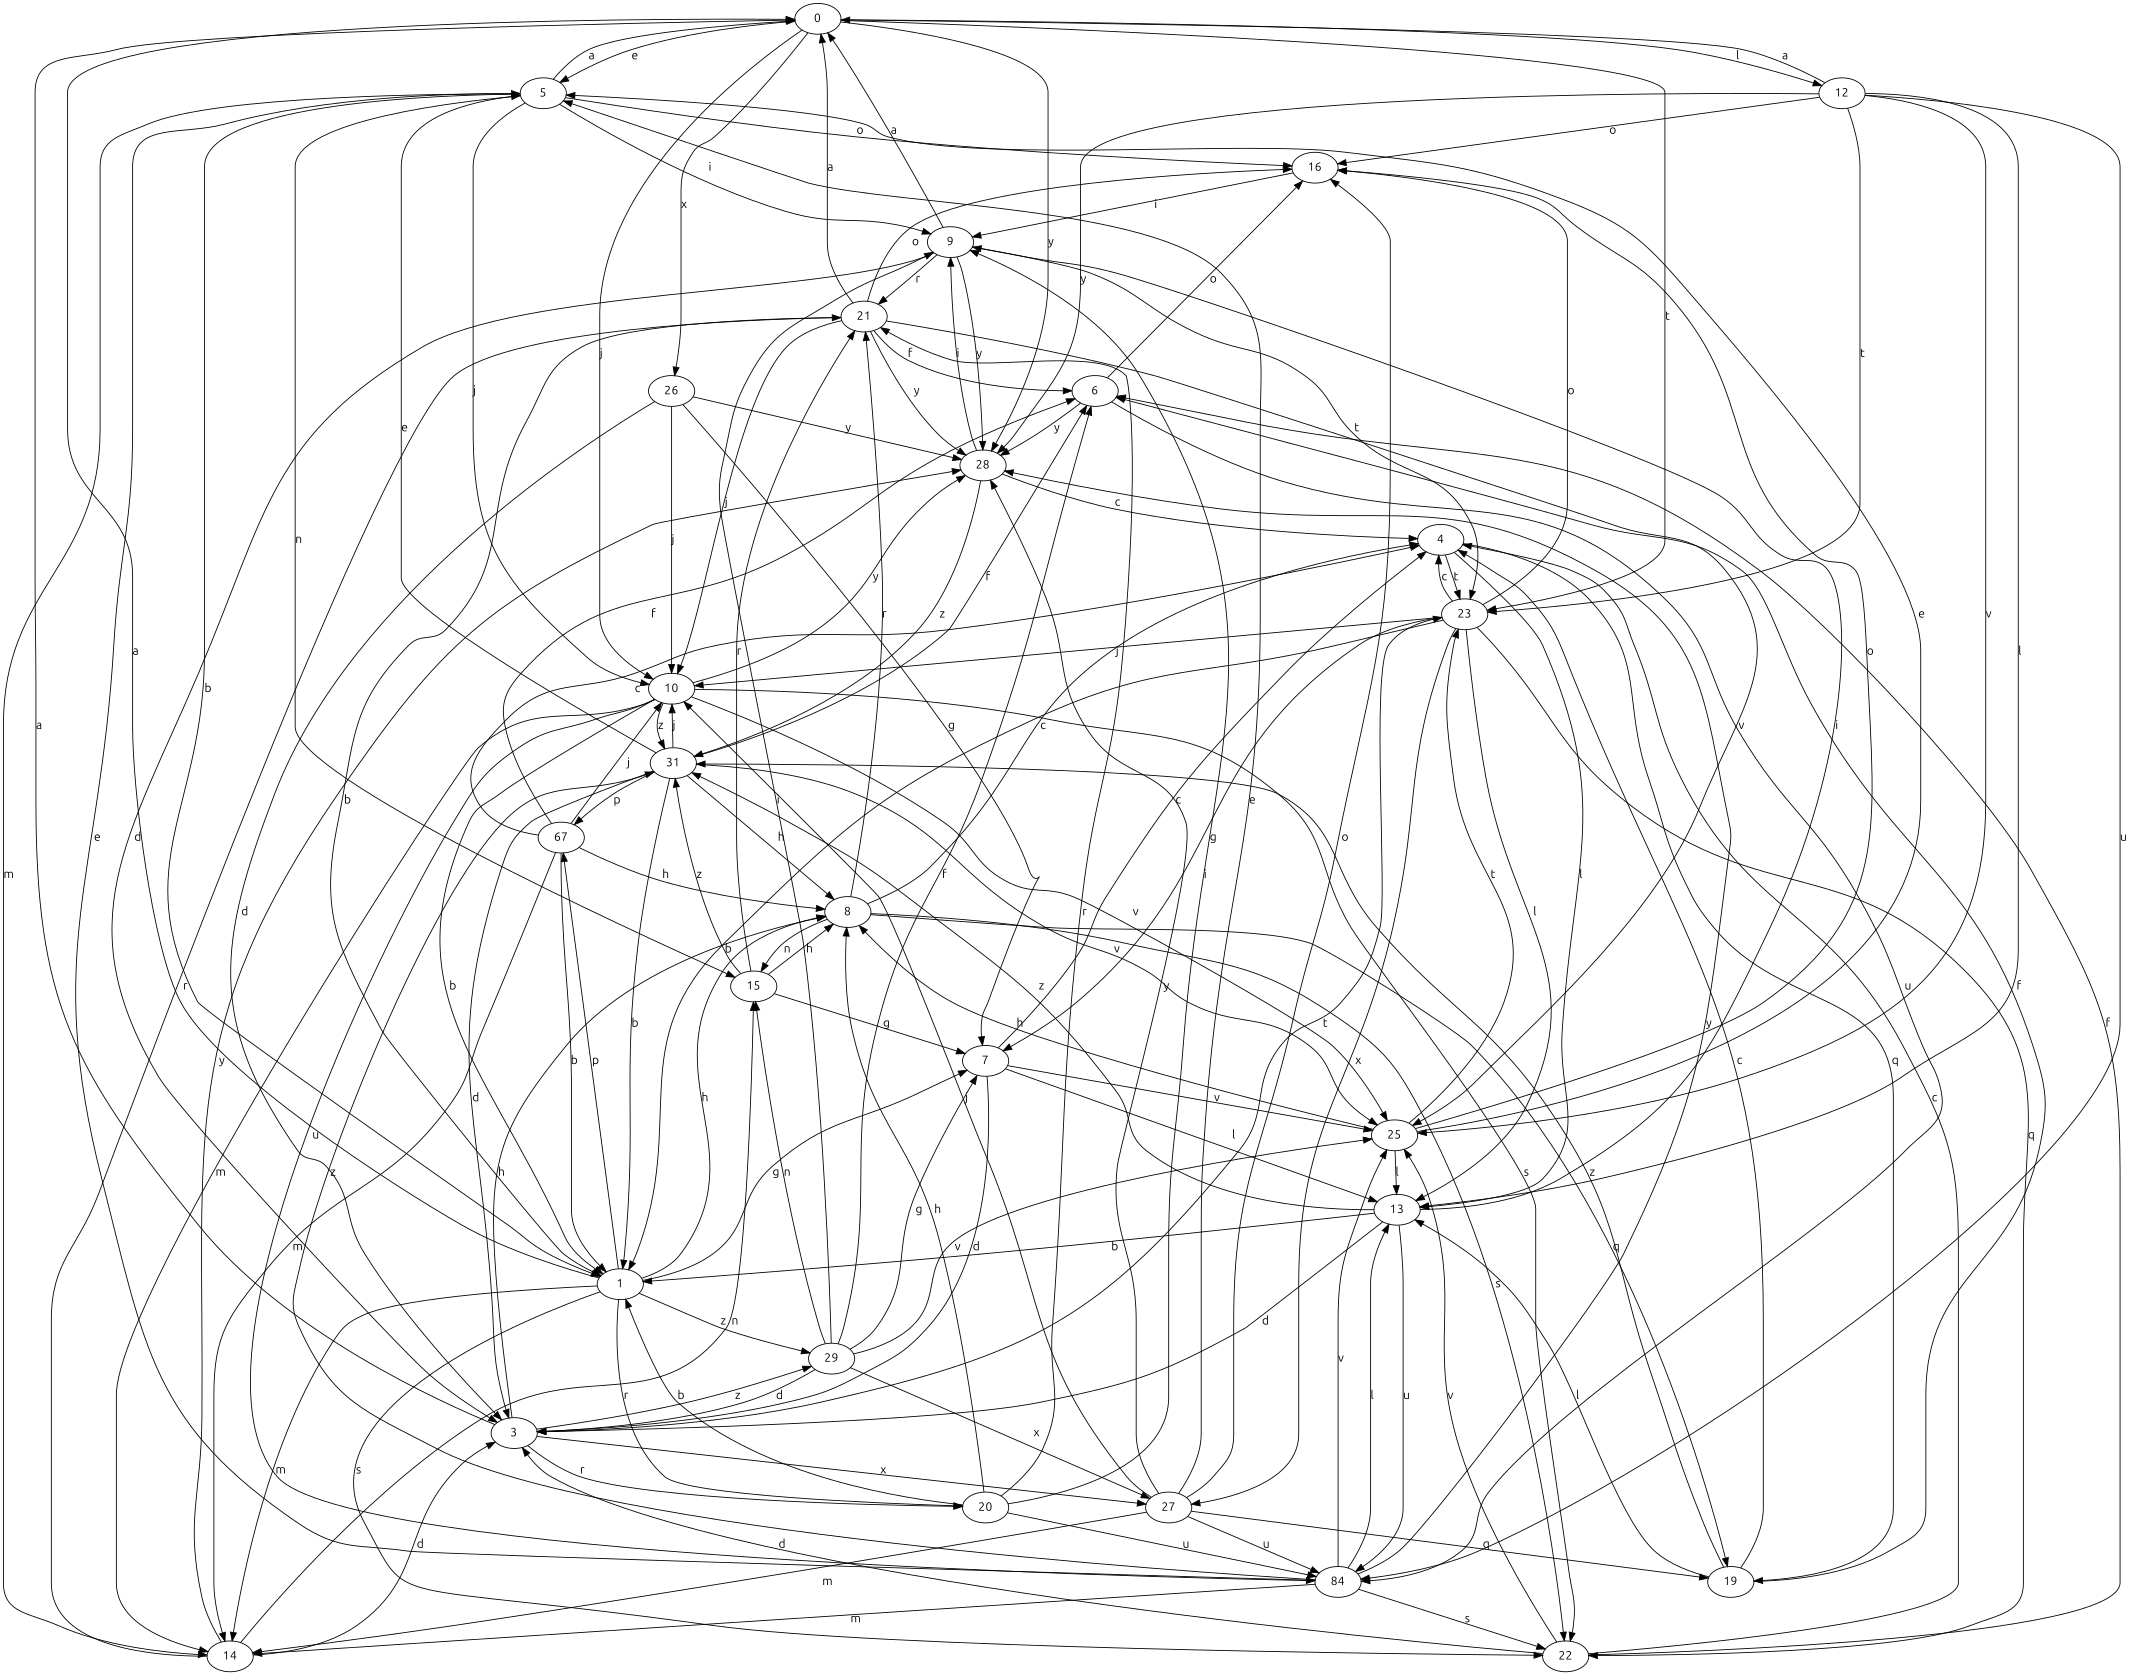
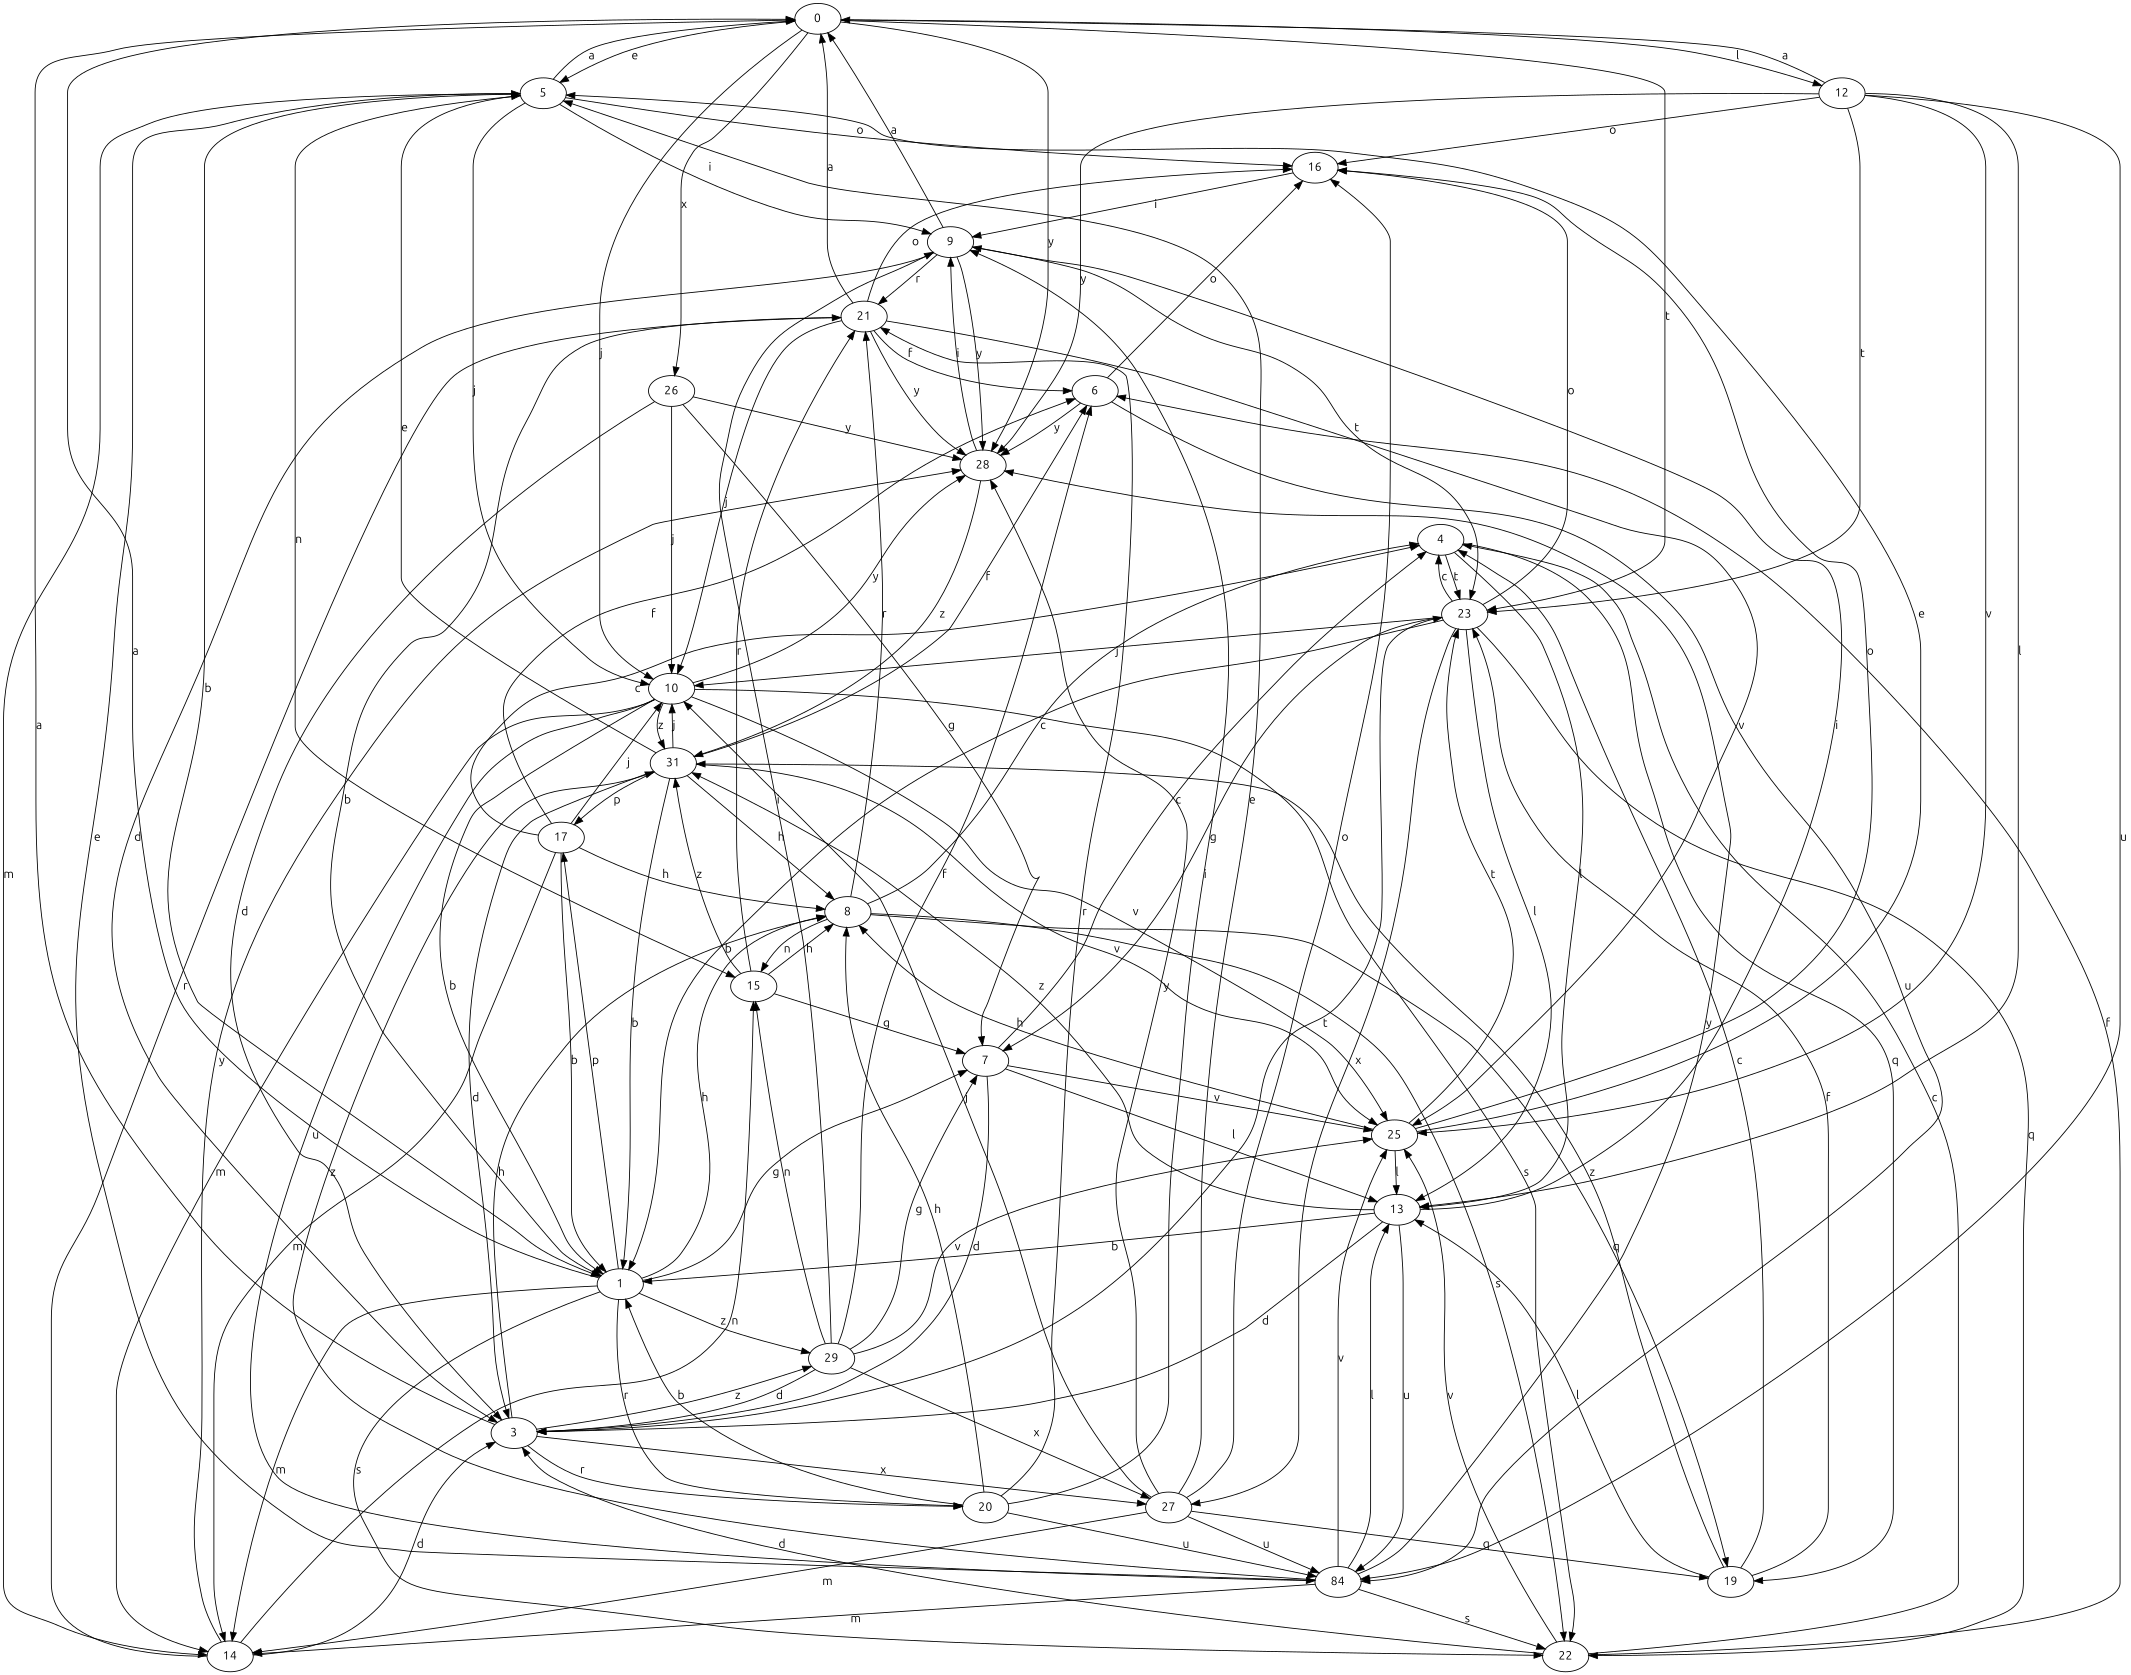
  strict digraph {
    fontname=Ubuntu
    node [fontname=Ubuntu]
    edge [fontname=Ubuntu]
    0
    5
    10
    12
    23
    26
    28
    1
    14
    9
    15
    16
    22
    n14 [label=84]
    25
    31
    13
    7
    n19 [label=4]
    27
    3
    8
-   17 [label=67]
+   17
    20
    29
    19
    21
    6
    0 -> 5 [label=e]
    0 -> 10 [label=j]
    0 -> 12 [label=l]
    0 -> 23 [label=t]
    0 -> 26 [label=x]
    0 -> 28 [label=y]
    5 -> 0 [label=a]
    5 -> 10 [label=j]
    5 -> 1 [label=b]
    5 -> 14 [label=m]
    5 -> 9 [label=i]
    5 -> 15 [label=n]
    5 -> 16 [label=o]
    10 -> 28 [label=y]
    10 -> 1 [label=b]
    10 -> 14 [label=m]
    10 -> 22 [label=s]
    10 -> n14 [label=u]
    10 -> 25 [label=v]
    10 -> 31 [label=z]
    12 -> 0 [label=a]
    12 -> 23 [label=t]
    12 -> 28 [label=y]
    12 -> 16 [label=o]
    12 -> n14 [label=u]
    12 -> 25 [label=v]
    12 -> 13 [label=l]
    23 -> 10 [label=j]
    23 -> 1 [label=b]
    23 -> 16 [label=o]
    23 -> 22 [label=q]
    23 -> 13 [label=l]
    23 -> 7 [label=g]
    23 -> n19 [label=c]
    23 -> 27 [label=x]
    26 -> 10 [label=j]
    26 -> 28 [label=y]
    26 -> 7 [label=g]
    26 -> 3 [label=d]
    28 -> 9 [label=i]
    28 -> 31 [label=z]
-   28 -> n19 [label=c]
    1 -> 0 [label=a]
    1 -> 14 [label=m]
    1 -> 22 [label=s]
    1 -> 7 [label=g]
    1 -> 8 [label=h]
    1 -> 17 [label=p]
    1 -> 20 [label=r]
    1 -> 29 [label=z]
    14 -> 28 [label=y]
    14 -> 15 [label=n]
    14 -> 3 [label=d]
    14 -> 21 [label=r]
    9 -> 0 [label=a]
    9 -> 23 [label=t]
    9 -> 28 [label=y]
    9 -> 3 [label=d]
    9 -> 21 [label=r]
    15 -> 31 [label=z]
    15 -> 7 [label=g]
    15 -> 8 [label=h]
    15 -> 21 [label=r]
    16 -> 9 [label=i]
    22 -> 25 [label=v]
    22 -> n19 [label=c]
    22 -> 3 [label=d]
    22 -> 6 [label=f]
    n14 -> 5 [label=e]
    n14 -> 28 [label=y]
    n14 -> 14 [label=m]
    n14 -> 22 [label=s]
    n14 -> 25 [label=v]
    n14 -> 31 [label=z]
    n14 -> 13 [label=l]
    25 -> 5 [label=e]
    25 -> 23 [label=t]
    25 -> 16 [label=o]
    25 -> 13 [label=l]
    25 -> 8 [label=h]
    31 -> 5 [label=e]
    31 -> 10 [label=j]
    31 -> 1 [label=b]
    31 -> 25 [label=v]
    31 -> 3 [label=d]
    31 -> 8 [label=h]
    31 -> 17 [label=p]
    31 -> 6 [label=f]
    13 -> 1 [label=b]
    13 -> 9 [label=i]
    13 -> n14 [label=u]
    13 -> 31 [label=z]
    13 -> 3 [label=d]
    7 -> 25 [label=v]
    7 -> 13 [label=l]
    7 -> n19 [label=c]
    7 -> 3 [label=d]
    n19 -> 23 [label=t]
    n19 -> 13 [label=l]
    n19 -> 19 [label=q]
    27 -> 5 [label=e]
    27 -> 10 [label=j]
    27 -> 28 [label=y]
    27 -> 14 [label=m]
    27 -> 16 [label=o]
    27 -> n14 [label=u]
    27 -> 19 [label=q]
    3 -> 0 [label=a]
    3 -> 23 [label=t]
    3 -> 27 [label=x]
    3 -> 8 [label=h]
    3 -> 20 [label=r]
    3 -> 29 [label=z]
    8 -> 15 [label=n]
    8 -> 22 [label=s]
    8 -> n19 [label=c]
    8 -> 19 [label=q]
    8 -> 21 [label=r]
    17 -> 10 [label=j]
    17 -> 1 [label=b]
    17 -> 14 [label=m]
    17 -> n19 [label=c]
    17 -> 8 [label=h]
    17 -> 6 [label=f]
    20 -> 1 [label=b]
    20 -> 9 [label=i]
    20 -> n14 [label=u]
    20 -> 8 [label=h]
    20 -> 21 [label=r]
    29 -> 9 [label=i]
    29 -> 15 [label=n]
    29 -> 25 [label=v]
    29 -> 7 [label=g]
    29 -> 27 [label=x]
    29 -> 3 [label=d]
    29 -> 6 [label=f]
    19 -> 31 [label=z]
    19 -> 13 [label=l]
    19 -> n19 [label=c]
-   19 -> 6 [label=f]
+   19 -> 23 [label=f]
    21 -> 0 [label=a]
    21 -> 10 [label=j]
    21 -> 28 [label=y]
    21 -> 1 [label=b]
    21 -> 16 [label=o]
    21 -> 25 [label=v]
    21 -> 6 [label=f]
    6 -> 28 [label=y]
    6 -> 16 [label=o]
    6 -> n14 [label=u]
  }
